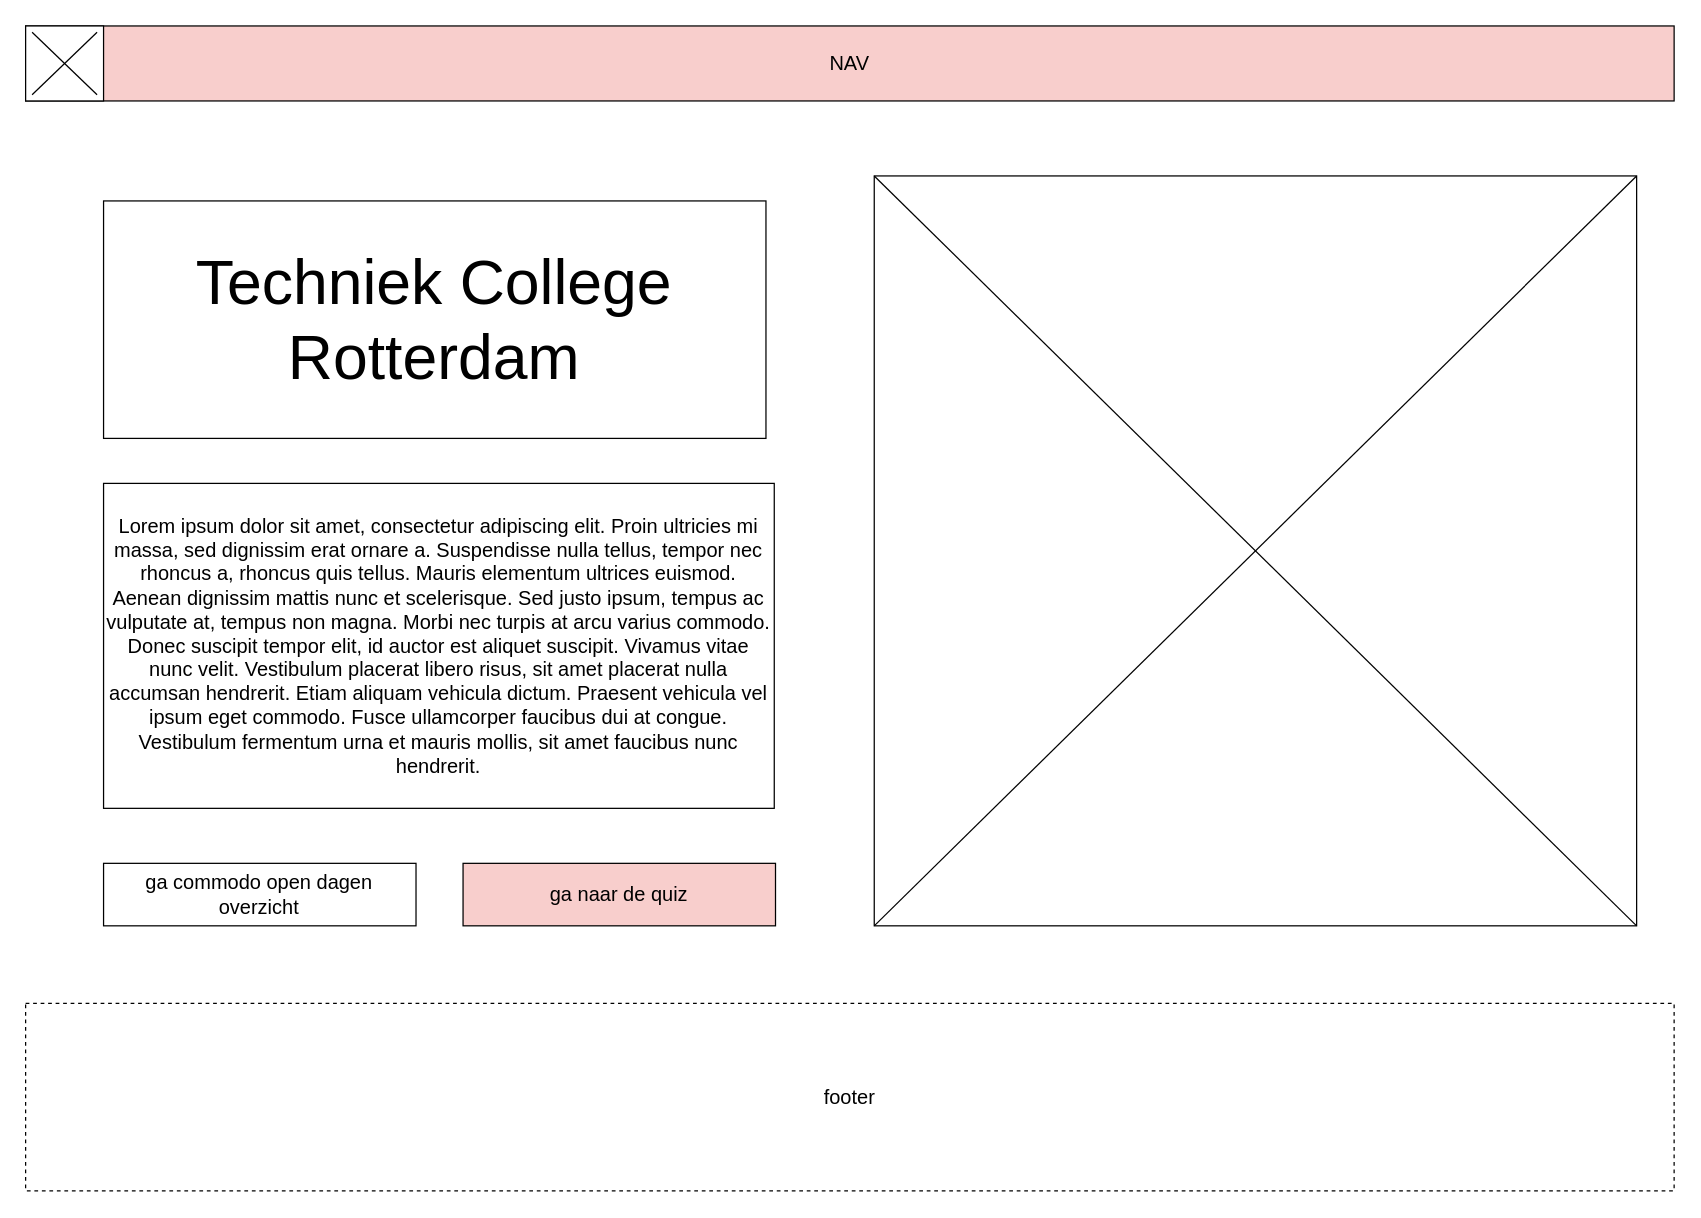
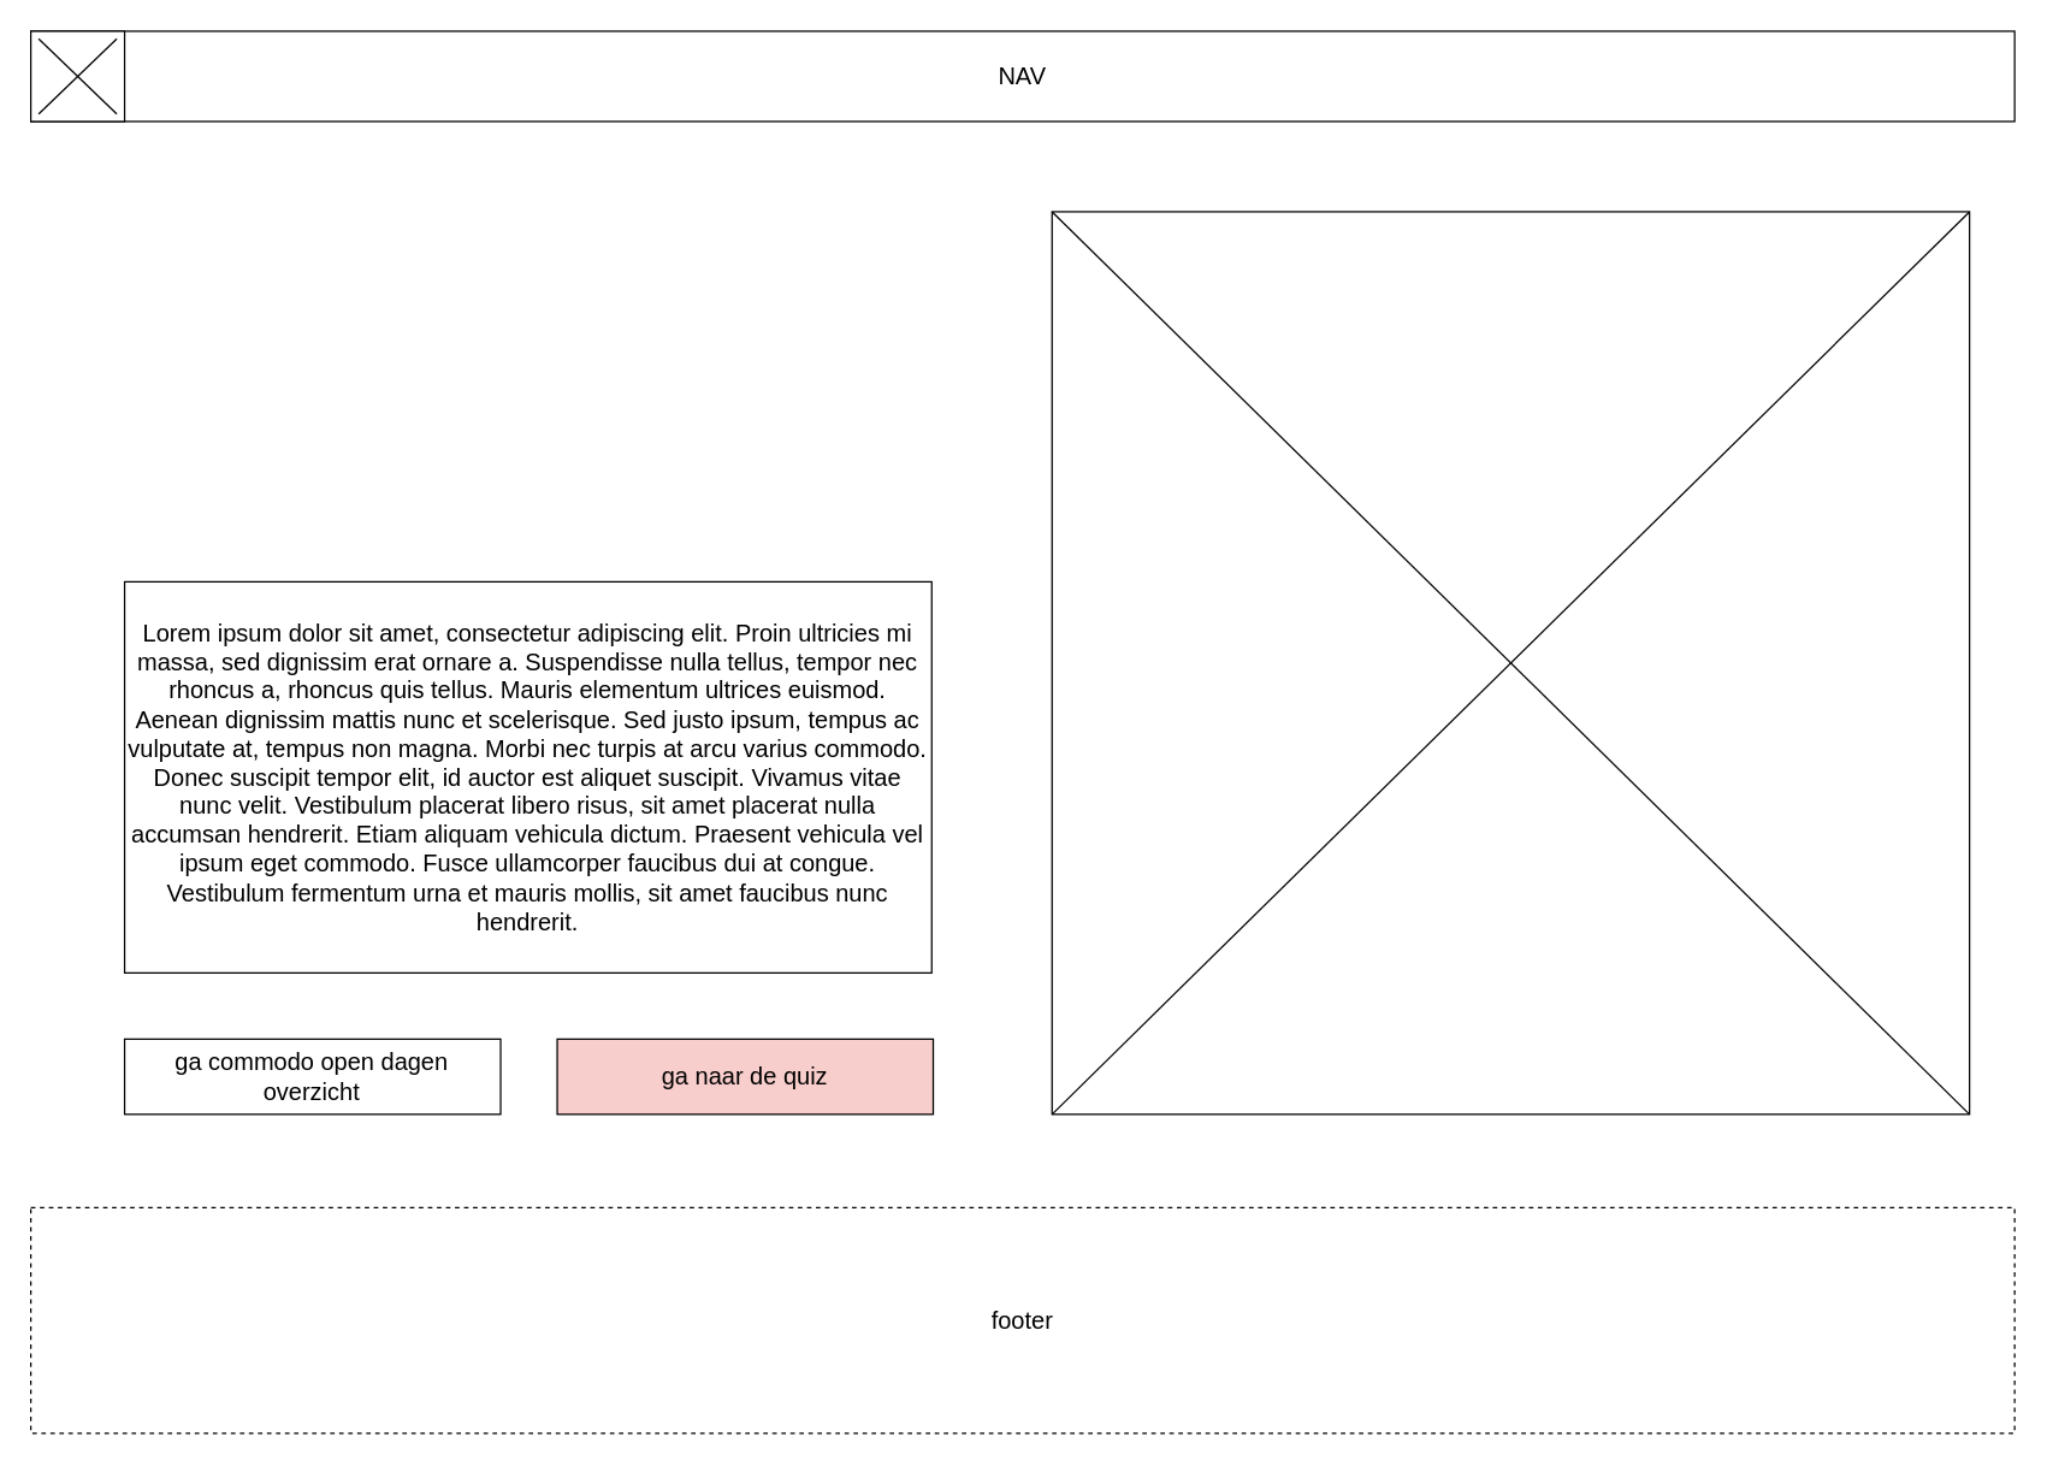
  <mxCell id="0" />
  <mxCell id="1" parent="0" />
- <mxCell id="2" value="NAV" style="rounded=0;whiteSpace=wrap;html=1;fontSize=16;fillColor=#f8cecc;" parent="1" vertex="1"><mxGeometry x="20" y="20" width="1319" height="60" as="geometry" /></mxCell>
+ <mxCell id="2" value="NAV" style="rounded=0;whiteSpace=wrap;html=1;fontSize=16;" parent="1" vertex="1"><mxGeometry x="20" y="20" width="1319" height="60" as="geometry" /></mxCell>
  <mxCell id="3" value="" style="rounded=0;whiteSpace=wrap;html=1;fontSize=16;" parent="1" vertex="1"><mxGeometry x="20" y="20" width="62.364" height="60" as="geometry" /></mxCell>
  <mxCell id="4" value="" style="endArrow=none;html=1;rounded=0;fontSize=12;startSize=8;endSize=8;curved=1;" parent="1" edge="1"><mxGeometry width="50" height="50" relative="1" as="geometry"><mxPoint x="25.197" y="75" as="sourcePoint" /><mxPoint x="77.167" y="25" as="targetPoint" /></mxGeometry></mxCell>
  <mxCell id="5" value="" style="endArrow=none;html=1;rounded=0;fontSize=12;startSize=8;endSize=8;curved=1;" parent="1" edge="1"><mxGeometry width="50" height="50" relative="1" as="geometry"><mxPoint x="77.167" y="75" as="sourcePoint" /><mxPoint x="25.197" y="25" as="targetPoint" /></mxGeometry></mxCell>
  <mxCell id="6" value="footer" style="rounded=0;whiteSpace=wrap;html=1;fontSize=16;dashed=1;" parent="1" vertex="1"><mxGeometry x="20" y="802" width="1319" height="150" as="geometry" /></mxCell>
- <mxCell id="7" value="&lt;font style=&quot;font-size: 50px;&quot;&gt;Techniek College Rotterdam&lt;/font&gt;" style="rounded=0;whiteSpace=wrap;html=1;fontSize=16;" parent="1" vertex="1"><mxGeometry x="82.36" y="160" width="530" height="190" as="geometry" /></mxCell>
  <mxCell id="8" value="" style="rounded=0;whiteSpace=wrap;html=1;fontSize=16;" parent="1" vertex="1"><mxGeometry x="699" y="140" width="610" height="600" as="geometry" /></mxCell>
  <mxCell id="9" value="Lorem ipsum dolor sit amet, consectetur adipiscing elit. Proin ultricies mi massa, sed dignissim erat ornare a. Suspendisse nulla tellus, tempor nec rhoncus a, rhoncus quis tellus. Mauris elementum ultrices euismod. Aenean dignissim mattis nunc et scelerisque. Sed justo ipsum, tempus ac vulputate at, tempus non magna. Morbi nec turpis at arcu varius commodo. Donec suscipit tempor elit, id auctor est aliquet suscipit. Vivamus vitae nunc velit. Vestibulum placerat libero risus, sit amet placerat nulla accumsan hendrerit. Etiam aliquam vehicula dictum. Praesent vehicula vel ipsum eget commodo. Fusce ullamcorper faucibus dui at congue. Vestibulum fermentum urna et mauris mollis, sit amet faucibus nunc hendrerit." style="rounded=0;whiteSpace=wrap;html=1;fontSize=16;" parent="1" vertex="1"><mxGeometry x="82.36" y="386" width="536.64" height="260" as="geometry" /></mxCell>
  <mxCell id="10" value="" style="endArrow=none;html=1;rounded=0;fontSize=12;startSize=8;endSize=8;curved=1;entryX=1;entryY=0;entryDx=0;entryDy=0;exitX=0;exitY=1;exitDx=0;exitDy=0;" parent="1" source="8" target="8" edge="1"><mxGeometry width="50" height="50" relative="1" as="geometry"><mxPoint x="949" y="300" as="sourcePoint" /><mxPoint x="999" y="250" as="targetPoint" /></mxGeometry></mxCell>
  <mxCell id="11" value="" style="endArrow=none;html=1;rounded=0;fontSize=12;startSize=8;endSize=8;curved=1;entryX=0;entryY=0;entryDx=0;entryDy=0;exitX=1;exitY=1;exitDx=0;exitDy=0;" parent="1" source="8" target="8" edge="1"><mxGeometry width="50" height="50" relative="1" as="geometry"><mxPoint x="739" y="700" as="sourcePoint" /><mxPoint x="1289" y="150" as="targetPoint" /></mxGeometry></mxCell>
  <mxCell id="12" value="ga commodo open dagen overzicht" style="rounded=0;whiteSpace=wrap;html=1;fontSize=16;" parent="1" vertex="1"><mxGeometry x="82.36" y="690" width="250" height="50" as="geometry" /></mxCell>
  <mxCell id="13" value="ga naar de quiz" style="rounded=0;whiteSpace=wrap;html=1;fontSize=16;fillColor=#f8cecc;" parent="1" vertex="1"><mxGeometry x="370" y="690" width="250" height="50" as="geometry" /></mxCell>
